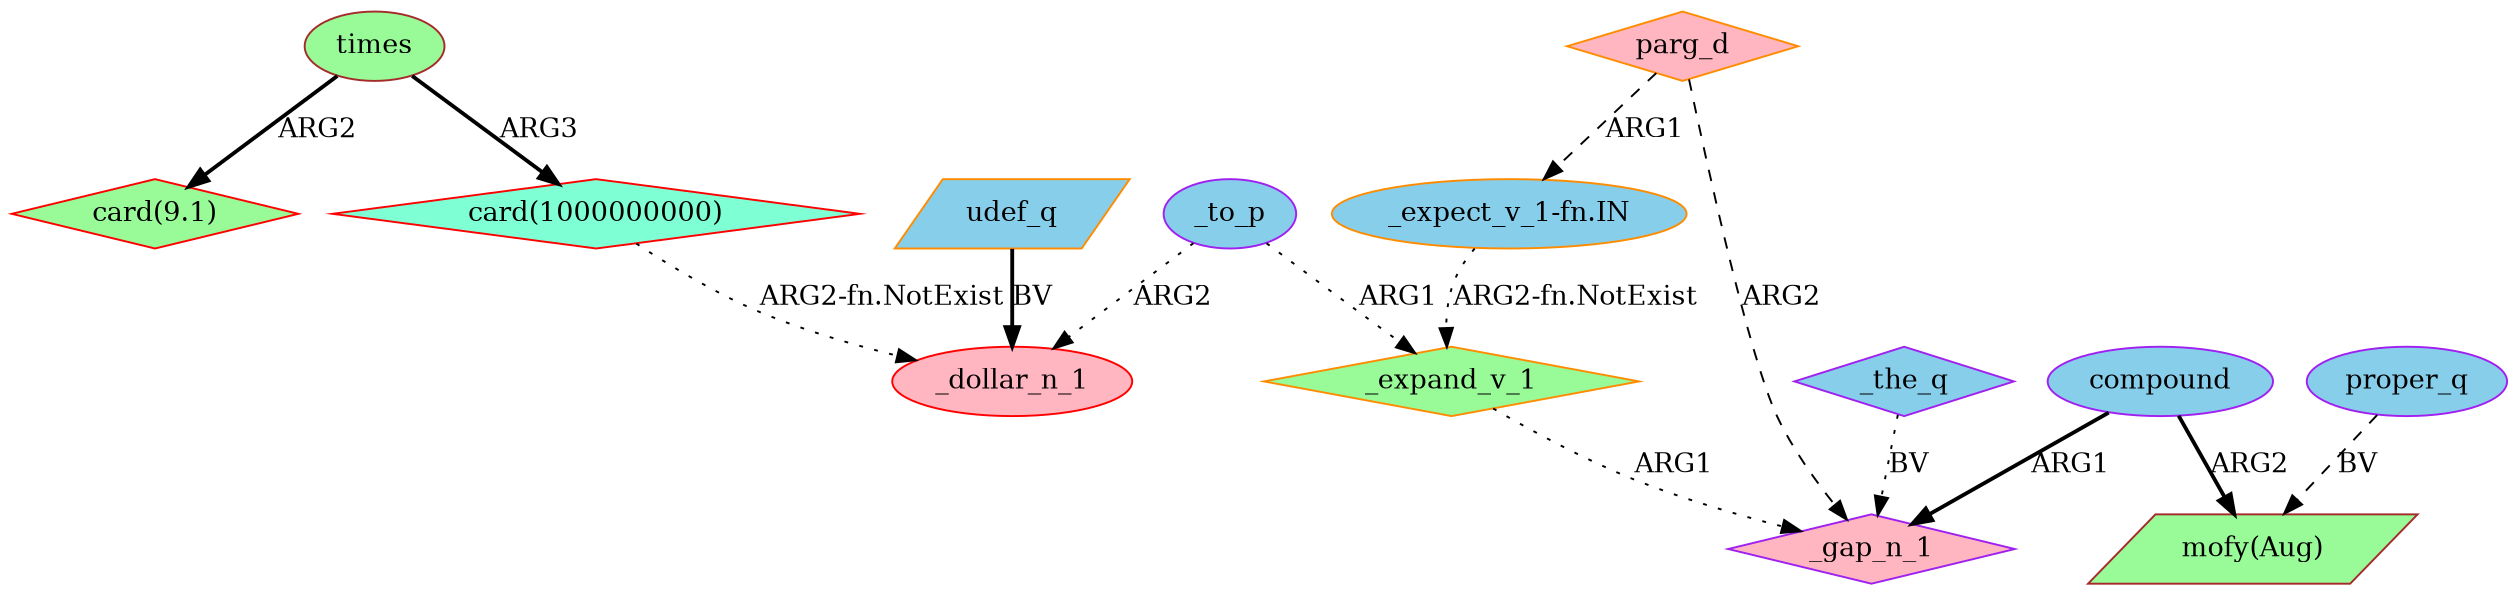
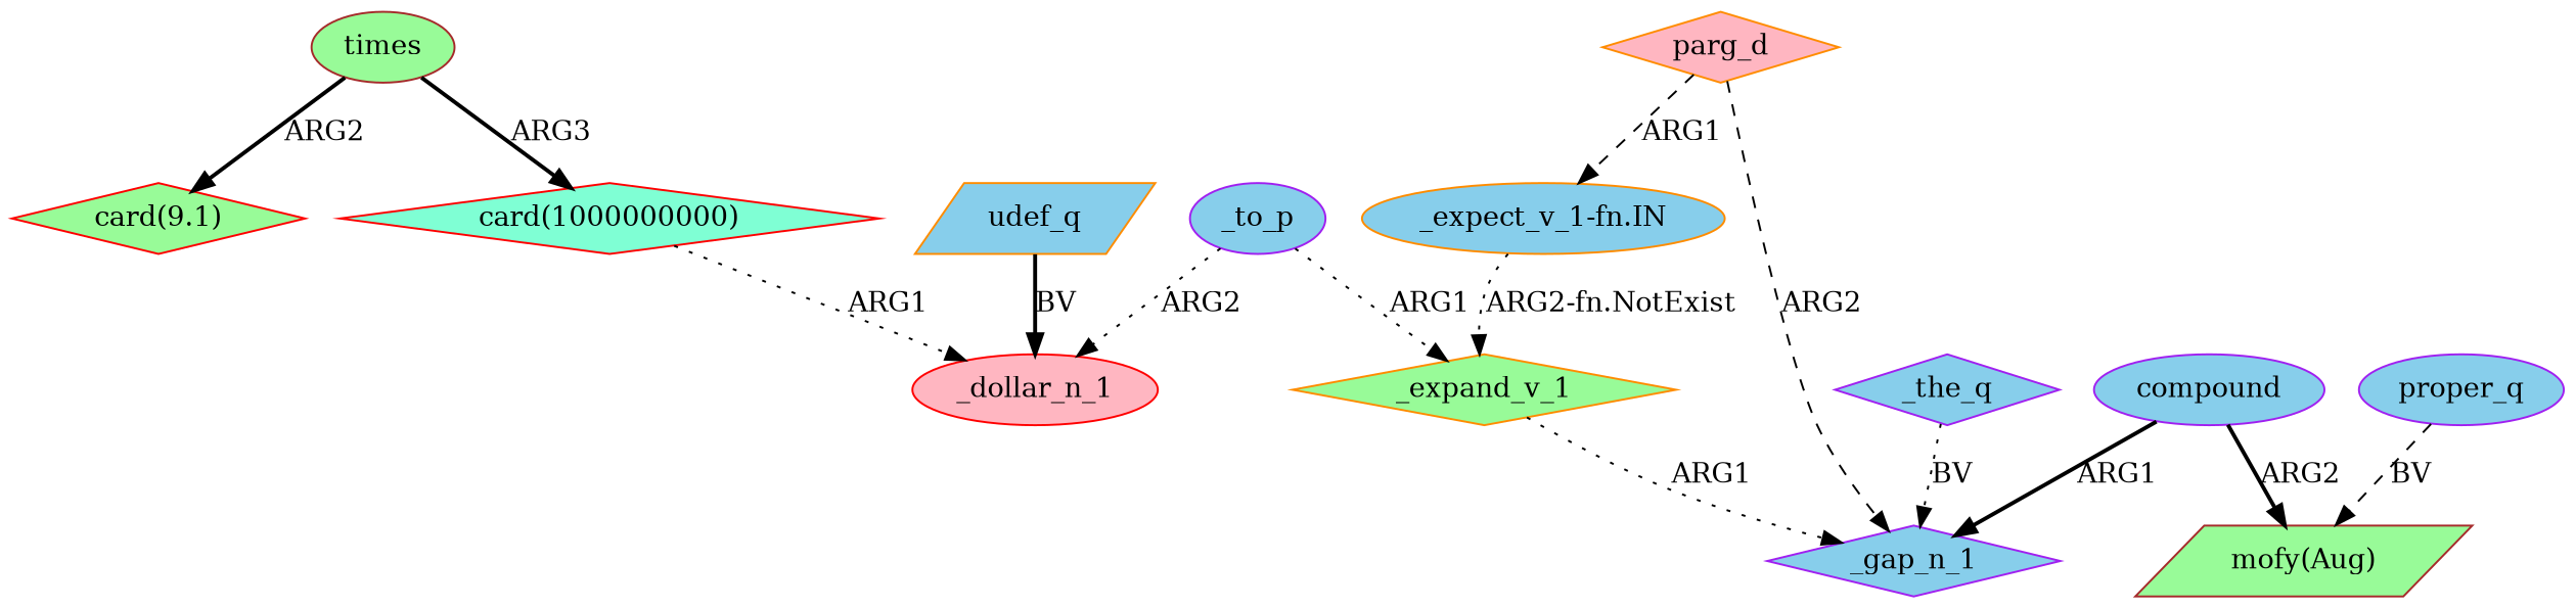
  digraph {
    node [color=purple fillcolor=skyblue shape=ellipse style=filled]
    edge [style=dotted]
    times [color=brown fillcolor=palegreen]
    "card(9.1)" [color=red fillcolor=palegreen shape=diamond]
    "card(1000000000)" [color=red fillcolor=aquamarine shape=diamond]
    _dollar_n_1 [color=red fillcolor=lightpink]
-   _gap_n_1 [fillcolor=lightpink shape=diamond]
+   _gap_n_1 [shape=diamond]
    compound
    "mofy(Aug)" [color=brown fillcolor=palegreen shape=parallelogram]
    _to_p
    _expand_v_1 [color=darkorange fillcolor=palegreen shape=diamond]
    udef_q [color=darkorange shape=parallelogram]
    proper_q
    parg_d [color=darkorange fillcolor=lightpink shape=diamond]
    "_expect_v_1-fn.IN" [color=darkorange]
    _the_q [shape=diamond]
    times -> "card(9.1)" [label=ARG2 style=bold]
    times -> "card(1000000000)" [label=ARG3 style=bold]
-   "card(1000000000)" -> _dollar_n_1 [label="ARG2-fn.NotExist"]
+   "card(1000000000)" -> _dollar_n_1 [label=ARG1]
    compound -> _gap_n_1 [label=ARG1 style=bold]
    compound -> "mofy(Aug)" [label=ARG2 style=bold]
    _to_p -> _dollar_n_1 [label=ARG2]
    _to_p -> _expand_v_1 [label=ARG1]
    _expand_v_1 -> _gap_n_1 [label=ARG1]
    udef_q -> _dollar_n_1 [label=BV style=bold]
    proper_q -> "mofy(Aug)" [label=BV style=dashed]
    parg_d -> _gap_n_1 [label=ARG2 style=dashed]
    parg_d -> "_expect_v_1-fn.IN" [label=ARG1 style=dashed]
    "_expect_v_1-fn.IN" -> _expand_v_1 [label="ARG2-fn.NotExist"]
    _the_q -> _gap_n_1 [label=BV]
  }
